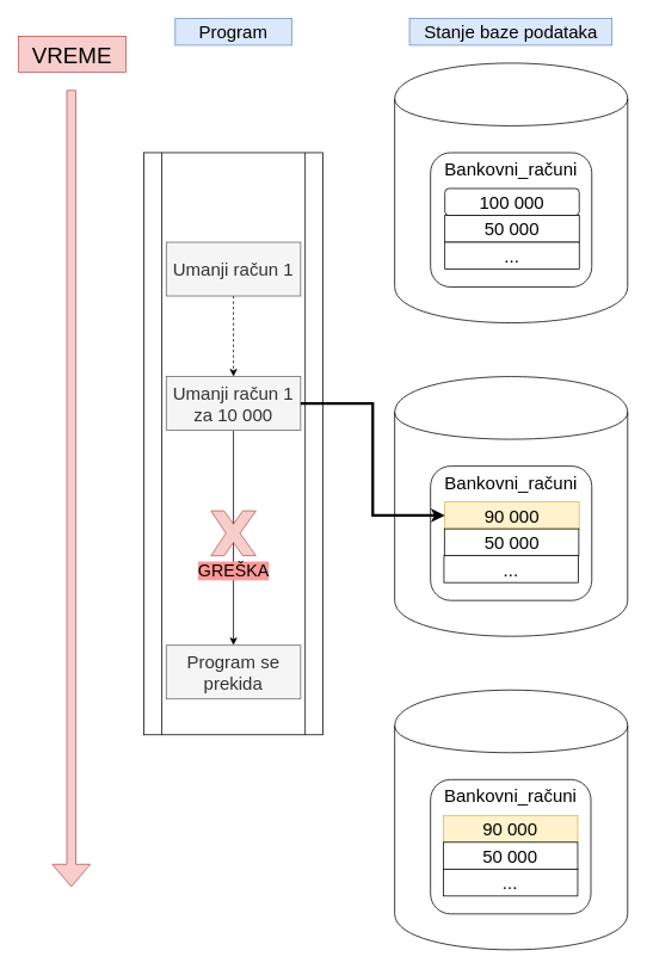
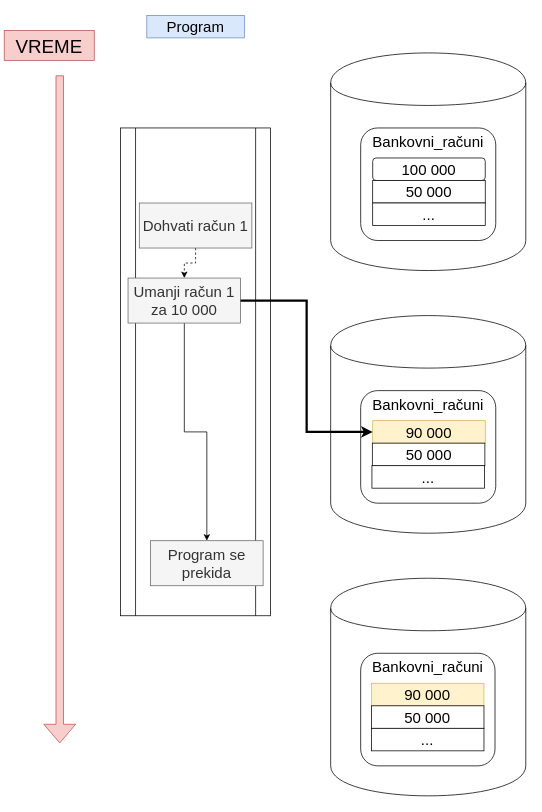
  <mxCell id="0" />
  <mxCell id="1" parent="0" />
  <mxCell id="2" value="" style="shape=cylinder;whiteSpace=wrap;html=1;boundedLbl=1;backgroundOutline=1;verticalAlign=middle;labelPosition=center;verticalLabelPosition=middle;align=center;fontSize=20;" parent="1" vertex="1"><mxGeometry x="440" y="420" width="260" height="290" as="geometry" /></mxCell>
  <mxCell id="3" value="Bankovni_računi" style="rounded=1;whiteSpace=wrap;html=1;verticalAlign=top;fontSize=20;" parent="1" vertex="1"><mxGeometry x="480" y="520" width="180" height="150" as="geometry" /></mxCell>
  <mxCell id="4" value="90 000" style="rounded=0;whiteSpace=wrap;html=1;fillColor=#fff2cc;strokeColor=#d6b656;fontSize=20;" parent="1" vertex="1"><mxGeometry x="496" y="560" width="150" height="30" as="geometry" /></mxCell>
  <mxCell id="5" value="" style="shape=process;whiteSpace=wrap;html=1;backgroundOutline=1;verticalAlign=top;fontSize=20;" parent="1" vertex="1"><mxGeometry x="160" y="170" width="200" height="650" as="geometry" /></mxCell>
  <mxCell id="6" style="edgeStyle=orthogonalEdgeStyle;rounded=0;orthogonalLoop=1;jettySize=auto;html=1;exitX=0.5;exitY=1;exitDx=0;exitDy=0;entryX=0.5;entryY=0;entryDx=0;entryDy=0;fontSize=20;dashed=1;" parent="1" source="7" target="9" edge="1"><mxGeometry relative="1" as="geometry" /></mxCell>
- <mxCell id="7" value="Umanji račun 1" style="text;html=1;strokeColor=#666666;fillColor=#f5f5f5;align=center;verticalAlign=middle;whiteSpace=wrap;rounded=0;fontColor=#333333;fontSize=20;" parent="1" vertex="1"><mxGeometry x="185" y="270" width="150" height="60" as="geometry" /></mxCell>
+ <mxCell id="7" value="Dohvati račun 1" style="text;html=1;strokeColor=#666666;fillColor=#f5f5f5;align=center;verticalAlign=middle;whiteSpace=wrap;rounded=0;fontColor=#333333;fontSize=20;" parent="1" vertex="1"><mxGeometry x="185" y="270" width="150" height="60" as="geometry" /></mxCell>
  <mxCell id="8" style="edgeStyle=orthogonalEdgeStyle;rounded=0;orthogonalLoop=1;jettySize=auto;html=1;exitX=0.5;exitY=1;exitDx=0;exitDy=0;entryX=0.5;entryY=0;entryDx=0;entryDy=0;fontSize=20;" parent="1" source="9" target="12" edge="1"><mxGeometry relative="1" as="geometry" /></mxCell>
- <mxCell id="9" value="Umanji račun 1&lt;br&gt;za 10 000" style="text;html=1;strokeColor=#666666;fillColor=#f5f5f5;align=center;verticalAlign=middle;whiteSpace=wrap;rounded=0;fontColor=#333333;fontSize=20;" parent="1" vertex="1"><mxGeometry x="185" y="420" width="150" height="60" as="geometry" /></mxCell>
- <mxCell id="10" value="Stanje baze podataka" style="text;html=1;strokeColor=#6c8ebf;fillColor=#dae8fc;align=center;verticalAlign=middle;whiteSpace=wrap;rounded=0;fontSize=20;" parent="1" vertex="1"><mxGeometry x="456.5" y="20" width="226" height="30" as="geometry" /></mxCell>
+ <mxCell id="9" value="Umanji račun 1&lt;br&gt;za 10 000" style="text;html=1;strokeColor=#666666;fillColor=#f5f5f5;align=center;verticalAlign=middle;whiteSpace=wrap;rounded=0;fontColor=#333333;fontSize=20;" parent="1" vertex="1"><mxGeometry x="170" y="370" width="150" height="60" as="geometry" /></mxCell>
  <mxCell id="11" value="Program" style="text;html=1;strokeColor=#6c8ebf;fillColor=#dae8fc;align=center;verticalAlign=middle;whiteSpace=wrap;rounded=0;fontSize=20;" parent="1" vertex="1"><mxGeometry x="195" y="20" width="130" height="30" as="geometry" /></mxCell>
- <mxCell id="12" value="Program se prekida" style="text;html=1;strokeColor=#666666;fillColor=#f5f5f5;align=center;verticalAlign=middle;whiteSpace=wrap;rounded=0;fontColor=#333333;fontSize=20;" parent="1" vertex="1"><mxGeometry x="185" y="720" width="150" height="60" as="geometry" /></mxCell>
+ <mxCell id="12" value="Program se prekida" style="text;html=1;strokeColor=#666666;fillColor=#f5f5f5;align=center;verticalAlign=middle;whiteSpace=wrap;rounded=0;fontColor=#333333;fontSize=20;" parent="1" vertex="1"><mxGeometry x="200" y="720" width="150" height="60" as="geometry" /></mxCell>
  <mxCell id="13" value="" style="shape=flexArrow;endArrow=classic;html=1;fontSize=17;fillColor=#f8cecc;strokeColor=#b85450;endWidth=31.429;endSize=7.957;" parent="1" edge="1"><mxGeometry width="50" height="50" relative="1" as="geometry"><mxPoint x="79" y="100" as="sourcePoint" /><mxPoint x="79" y="990" as="targetPoint" /></mxGeometry></mxCell>
- <mxCell id="14" value="VREME" style="text;html=1;strokeColor=#b85450;fillColor=#f8cecc;align=center;verticalAlign=middle;whiteSpace=wrap;rounded=0;fontSize=25;" parent="1" vertex="1"><mxGeometry x="20" y="40" width="120" height="40" as="geometry" /></mxCell>
+ <mxCell id="14" value="VREME" style="text;html=1;strokeColor=#b85450;fillColor=#f8cecc;align=center;verticalAlign=middle;whiteSpace=wrap;rounded=0;fontSize=25;" parent="1" vertex="1"><mxGeometry x="5" y="40" width="120" height="40" as="geometry" /></mxCell>
  <mxCell id="15" value="" style="shape=cylinder;whiteSpace=wrap;html=1;boundedLbl=1;backgroundOutline=1;verticalAlign=middle;labelPosition=center;verticalLabelPosition=middle;align=center;fontSize=20;" parent="1" vertex="1"><mxGeometry x="440" y="70" width="260" height="290" as="geometry" /></mxCell>
  <mxCell id="16" value="" style="group;fontSize=20;" parent="1" vertex="1" connectable="0"><mxGeometry x="480" y="170" width="180" height="150" as="geometry" /></mxCell>
  <mxCell id="17" value="Bankovni_računi" style="rounded=1;whiteSpace=wrap;html=1;verticalAlign=top;fontSize=20;" parent="16" vertex="1"><mxGeometry width="180" height="150" as="geometry" /></mxCell>
  <mxCell id="18" value="100 000" style="whiteSpace=wrap;html=1;fontSize=20;rounded=1;" parent="16" vertex="1"><mxGeometry x="16" y="40" width="150" height="30" as="geometry" /></mxCell>
  <mxCell id="19" value="50 000" style="rounded=0;whiteSpace=wrap;html=1;fontSize=20;" parent="16" vertex="1"><mxGeometry x="16" y="70" width="150" height="30" as="geometry" /></mxCell>
  <mxCell id="20" value="..." style="rounded=0;whiteSpace=wrap;html=1;fontSize=20;" parent="16" vertex="1"><mxGeometry x="16" y="100" width="150" height="30" as="geometry" /></mxCell>
  <mxCell id="21" value="" style="shape=cylinder;whiteSpace=wrap;html=1;boundedLbl=1;backgroundOutline=1;verticalAlign=middle;labelPosition=center;verticalLabelPosition=middle;align=center;fontSize=20;" parent="1" vertex="1"><mxGeometry x="440" y="770" width="260" height="290" as="geometry" /></mxCell>
  <mxCell id="22" value="" style="group;fontSize=20;" parent="1" vertex="1" connectable="0"><mxGeometry x="480" y="870" width="180" height="150" as="geometry" /></mxCell>
  <mxCell id="23" value="Bankovni_računi" style="rounded=1;whiteSpace=wrap;html=1;verticalAlign=top;fontSize=20;" parent="22" vertex="1"><mxGeometry width="179" height="150" as="geometry" /></mxCell>
  <mxCell id="24" value="90 000" style="rounded=0;whiteSpace=wrap;html=1;fillColor=#fff2cc;strokeColor=#d6b656;fontSize=20;" parent="22" vertex="1"><mxGeometry x="14.276" y="40" width="150" height="30" as="geometry" /></mxCell>
  <mxCell id="25" value="50 000" style="rounded=0;whiteSpace=wrap;html=1;fontSize=20;" parent="22" vertex="1"><mxGeometry x="14.276" y="70" width="150" height="30" as="geometry" /></mxCell>
  <mxCell id="26" value="..." style="rounded=0;whiteSpace=wrap;html=1;fontSize=20;" parent="22" vertex="1"><mxGeometry x="14.276" y="100" width="150" height="30" as="geometry" /></mxCell>
  <mxCell id="27" value="..." style="rounded=0;whiteSpace=wrap;html=1;fontSize=20;" parent="1" vertex="1"><mxGeometry x="495" y="620" width="150" height="30" as="geometry" /></mxCell>
  <mxCell id="28" value="50 000" style="rounded=0;whiteSpace=wrap;html=1;fontSize=20;" parent="1" vertex="1"><mxGeometry x="495.5" y="590" width="150" height="30" as="geometry" /></mxCell>
  <mxCell id="29" style="edgeStyle=orthogonalEdgeStyle;rounded=0;orthogonalLoop=1;jettySize=auto;html=1;exitX=1;exitY=0.5;exitDx=0;exitDy=0;entryX=0;entryY=0.5;entryDx=0;entryDy=0;fontSize=20;strokeWidth=3;" parent="1" source="9" target="4" edge="1"><mxGeometry relative="1" as="geometry" /></mxCell>
- <mxCell id="30" value="&lt;font style=&quot;font-size: 19px ; background-color: rgb(255 , 153 , 153)&quot;&gt;GREŠKA&lt;/font&gt;" style="verticalLabelPosition=bottom;verticalAlign=top;html=1;shape=mxgraph.basic.x;fillColor=#f8cecc;strokeColor=#b85450;" vertex="1" parent="1"><mxGeometry x="235" y="570" width="50" height="50" as="geometry" /></mxCell>
